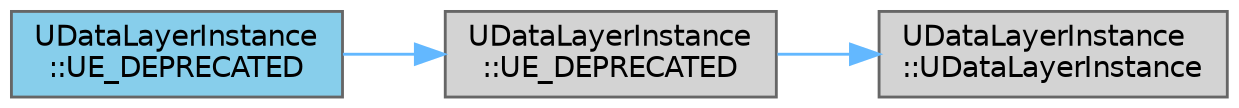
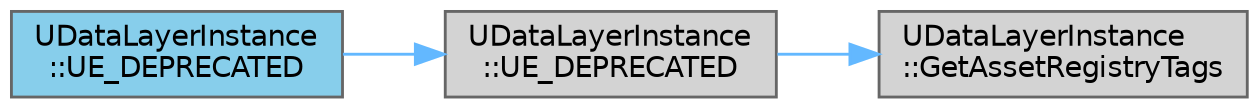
  digraph {
    rankdir=LR
    node [color=grey40 fillcolor=lightgrey fontname=Helvetica fontsize=10 shape=box style=filled]
    edge [color=steelblue1 fontname=Helvetica fontsize=10 labelfontname=Helvetica labelfontsize=10 style=solid]
    n1 [color=gray40 fillcolor=skyblue fontcolor=black height=0.2 label="UDataLayerInstance\l::UE_DEPRECATED" width=0.4]
    n2 [height=0.2 label="UDataLayerInstance\l::UE_DEPRECATED" width=0.4]
-   n3 [height=0.2 label="UDataLayerInstance\l::UDataLayerInstance" width=0.4]
+   n3 [height=0.2 label="UDataLayerInstance\l::GetAssetRegistryTags" width=0.4]
    n1 -> n2
    n2 -> n3
  }
